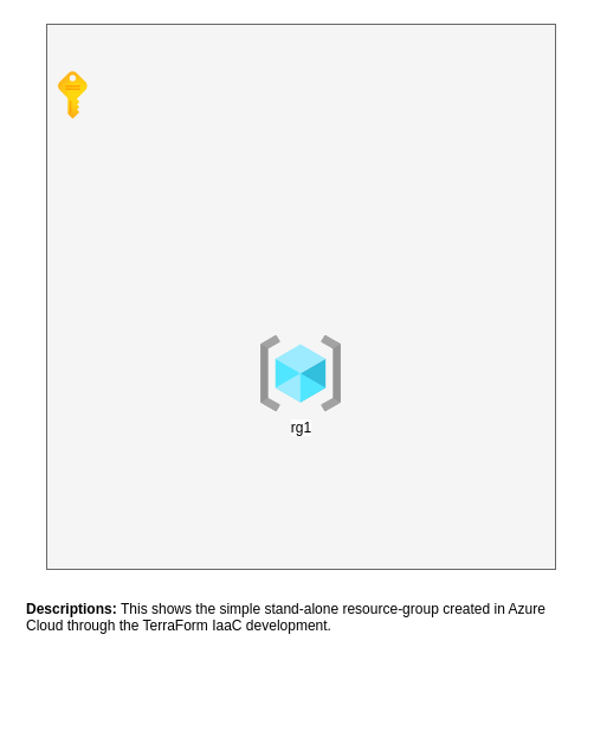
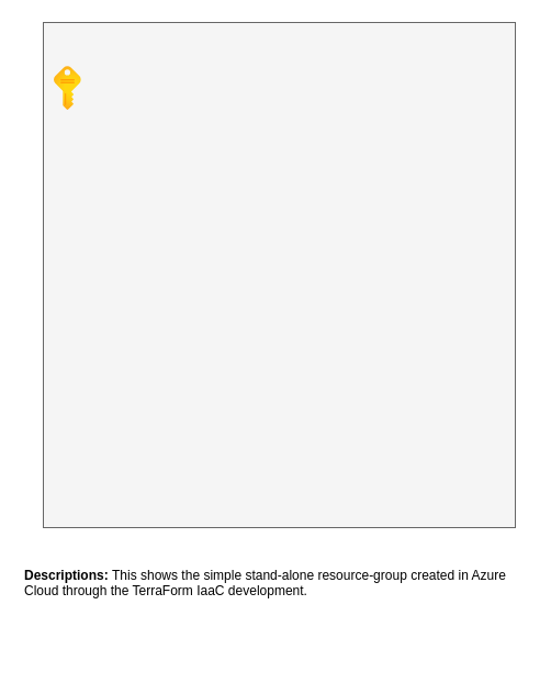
  <mxCell id="0" />
  <mxCell id="1" parent="0" />
  <mxCell id="2" value="" style="rounded=0;whiteSpace=wrap;html=1;fillColor=#f5f5f5;strokeColor=#666666;fontColor=#333333;" parent="1" vertex="1"><mxGeometry x="39" y="20" width="430" height="460" as="geometry" /></mxCell>
- <mxCell id="3" value="rg1" style="image;aspect=fixed;html=1;points=[];align=center;fontSize=12;image=img/lib/azure2/general/Resource_Groups.svg;" parent="1" vertex="1"><mxGeometry x="220" y="283" width="68" height="64" as="geometry" /></mxCell>
- <mxCell id="4" value="&lt;b&gt;Descriptions: &lt;/b&gt;This shows the simple stand-alone resource-group created in Azure Cloud through the TerraForm IaaC development.&amp;nbsp;" style="text;html=1;strokeColor=none;fillColor=none;align=left;verticalAlign=top;whiteSpace=wrap;rounded=0;" parent="1" vertex="1"><mxGeometry x="20" y="500" width="460" height="100" as="geometry" /></mxCell>
+ <mxCell id="4" value="&lt;b&gt;Descriptions: &lt;/b&gt;This shows the simple stand-alone resource-group created in Azure Cloud through the TerraForm IaaC development.&amp;nbsp;" style="text;html=1;strokeColor=none;fillColor=none;align=left;verticalAlign=top;whiteSpace=wrap;rounded=0;" parent="1" vertex="1"><mxGeometry x="20" y="510" width="460" height="100" as="geometry" /></mxCell>
  <mxCell id="5" value="" style="image;aspect=fixed;html=1;points=[];align=center;fontSize=12;image=img/lib/azure2/general/Subscriptions.svg;" parent="1" vertex="1"><mxGeometry x="49" y="60" width="24.79" height="40" as="geometry" /></mxCell>
